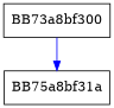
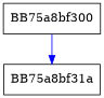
  digraph {
    splines=ortho
    node [shape=box]
-   BB75a8bf300 [label=BB73a8bf300]
+   BB75a8bf300
    BB75a8bf31a
    BB75a8bf300 -> BB75a8bf31a [color=blue]
  }
